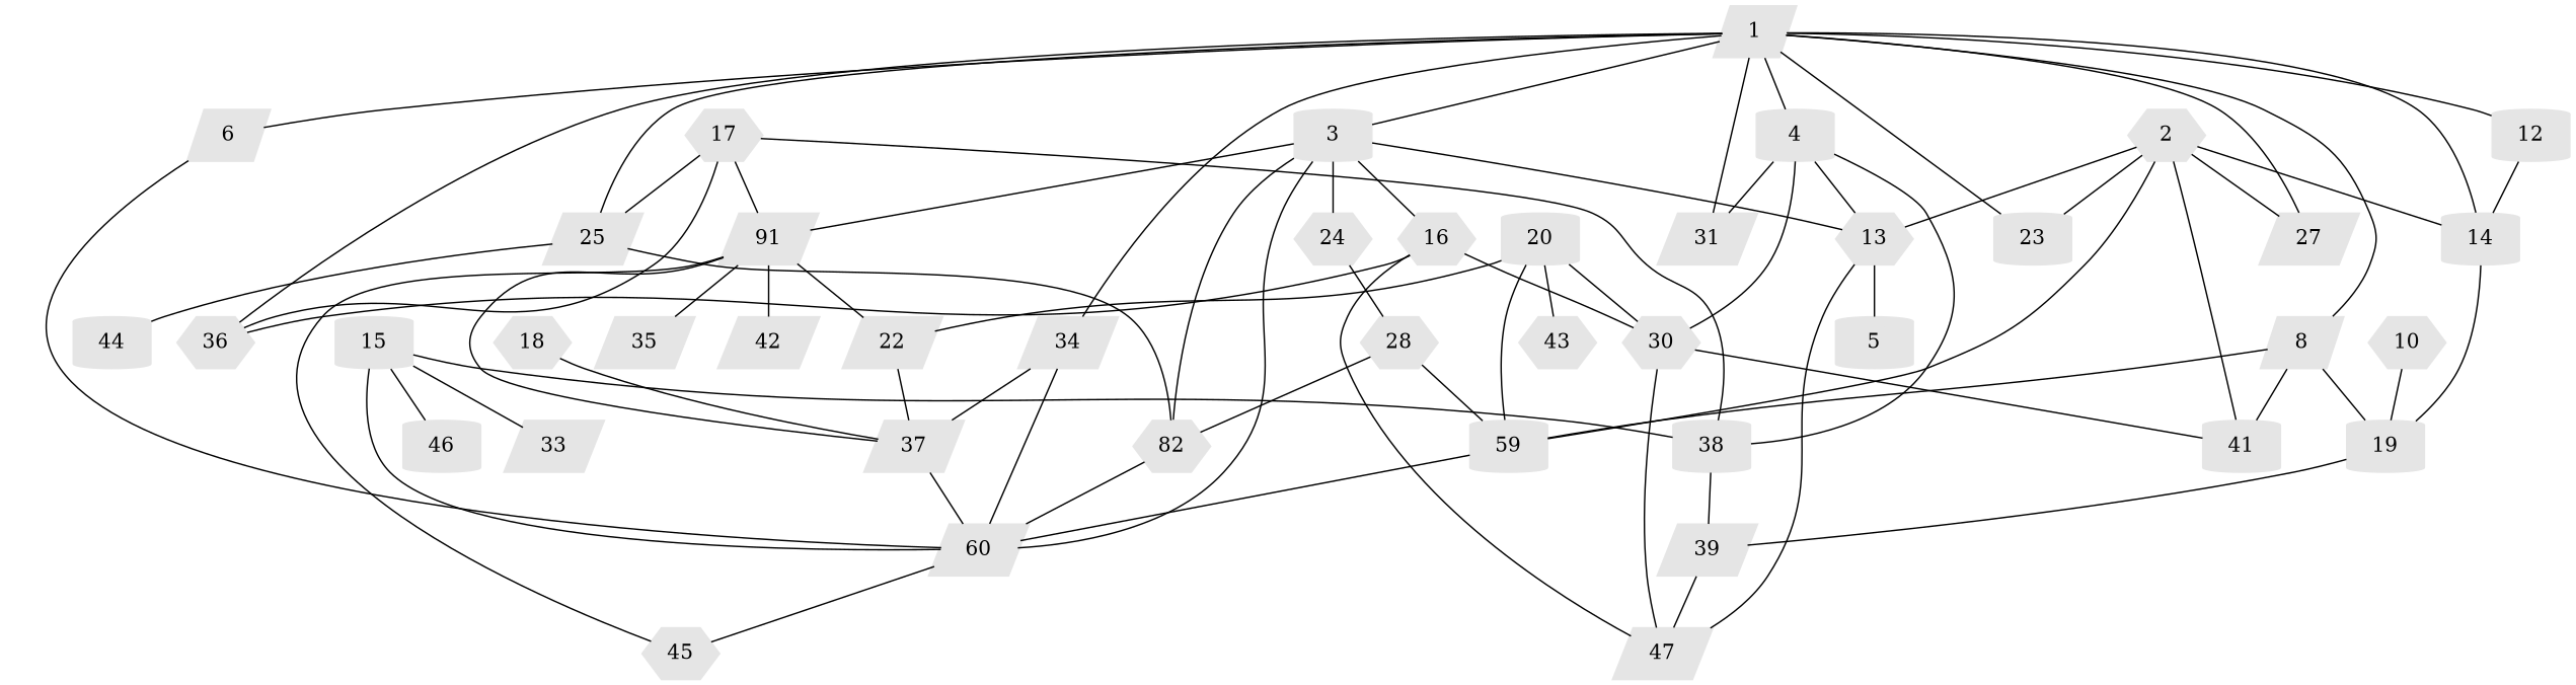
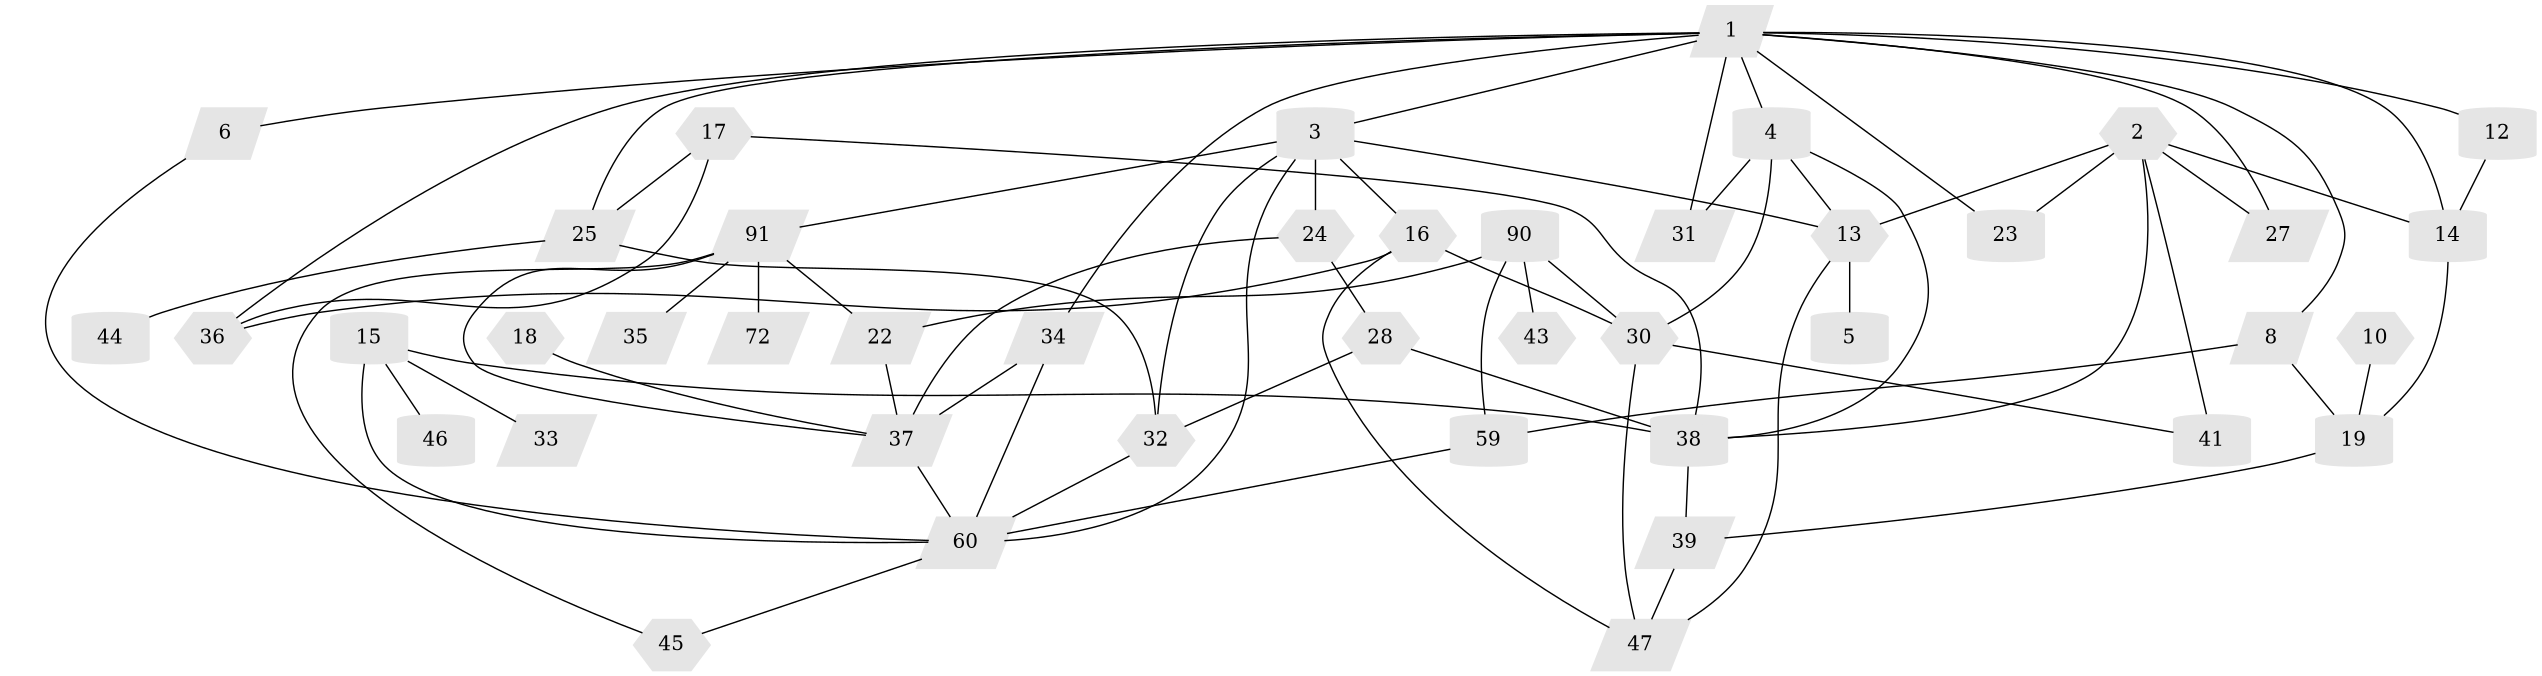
  graph {
    node [color=gray90 shape=parallelogram style=filled]
    edge [weight=1.0]
    3 [shape=cylinder]
    1
    4 [shape=cylinder]
    6
    8
    12 [shape=cylinder]
    14 [shape=cylinder]
    23 [shape=cylinder]
    25
    27
    31
    36 [shape=hexagon]
    34
    13 [shape=hexagon]
    16 [shape=hexagon]
    n16 [label=91]
    24 [shape=hexagon]
-   32 [shape=hexagon label=82]
+   32 [shape=hexagon]
    n19 [label=60]
    38 [shape=cylinder]
    30 [shape=hexagon]
    41 [shape=cylinder]
    19 [shape=cylinder]
    n24 [label=59 shape=cylinder]
    44 [shape=cylinder]
    46 [shape=cylinder]
    2 [shape=hexagon]
    17 [shape=hexagon]
    39
    5 [shape=cylinder]
    47
    37
    22
    45 [shape=hexagon]
    35
-   42
+   42 [label=72]
    28 [shape=hexagon]
    10 [shape=hexagon]
    15 [shape=cylinder]
    33
    18 [shape=hexagon]
-   20 [shape=cylinder]
+   20 [shape=cylinder label=90]
    43 [shape=hexagon]
    3 -- 13
    3 -- 16
    3 -- n16
    3 -- 24
    3 -- 32
    3 -- n19
    1 -- 3
    1 -- 4
    1 -- 6
    1 -- 8
    1 -- 12
    1 -- 14
    1 -- 23
    1 -- 25
    1 -- 27
    1 -- 31
    1 -- 36
    1 -- 34
    4 -- 31
    4 -- 13
    4 -- 38
    4 -- 30
    6 -- n19
-   8 -- 41 [weight=2.0]
    8 -- 19
    8 -- n24 [weight=2.0]
    12 -- 14
    14 -- 19
    25 -- 32
    25 -- 44
    34 -- n19
    34 -- 37
    13 -- 5
    13 -- 47
    16 -- 36
    16 -- 30
    16 -- 47
    n16 -- 37
    n16 -- 22
    n16 -- 45
    n16 -- 35
    n16 -- 42
+   24 -- 37
    24 -- 28
    32 -- n19
    n19 -- 45
    38 -- 39
    30 -- 41
    30 -- 47
    19 -- 39
    n24 -- n19
    2 -- 14
    2 -- 23
    2 -- 27
    2 -- 13
-   2 -- n24
+   2 -- 38
    2 -- 41
    17 -- 25
    17 -- 36
-   17 -- n16
    17 -- 38
    39 -- 47
    37 -- n19
    22 -- 37
    28 -- 32
-   28 -- n24
+   28 -- 38
    10 -- 19
    15 -- n19
    15 -- 38
    15 -- 46
    15 -- 33
    18 -- 37
    20 -- 30
    20 -- n24
    20 -- 22
    20 -- 43
  }
